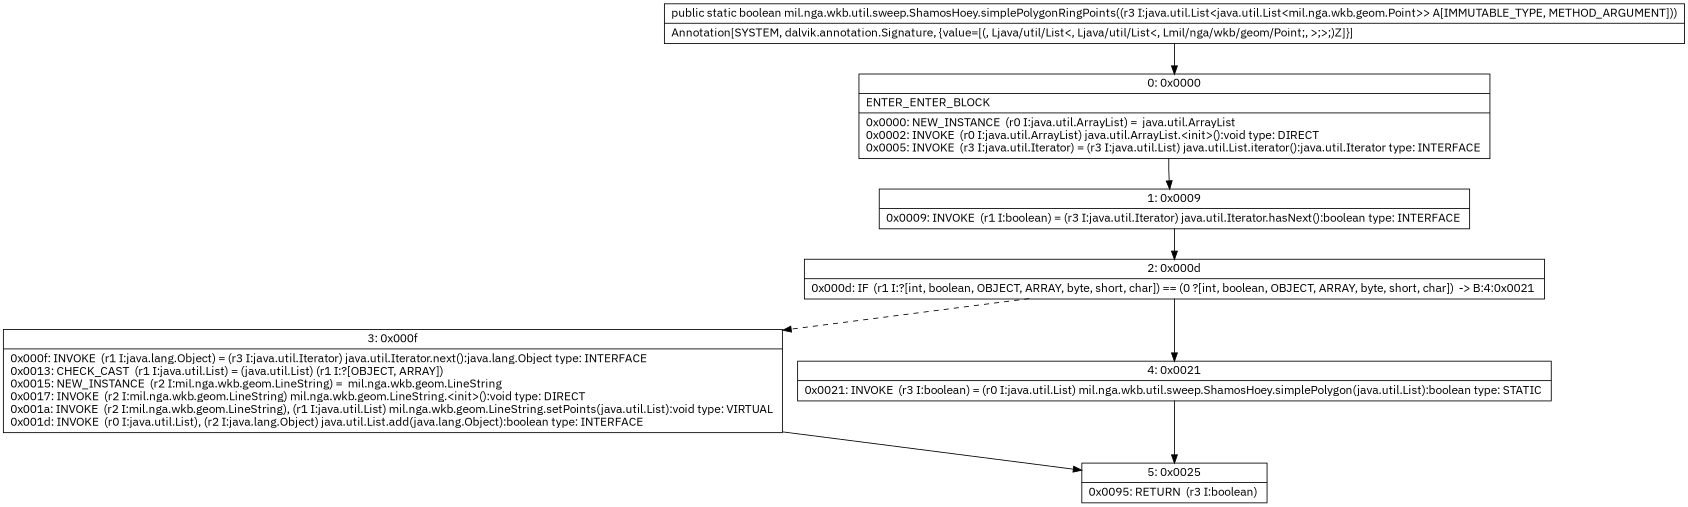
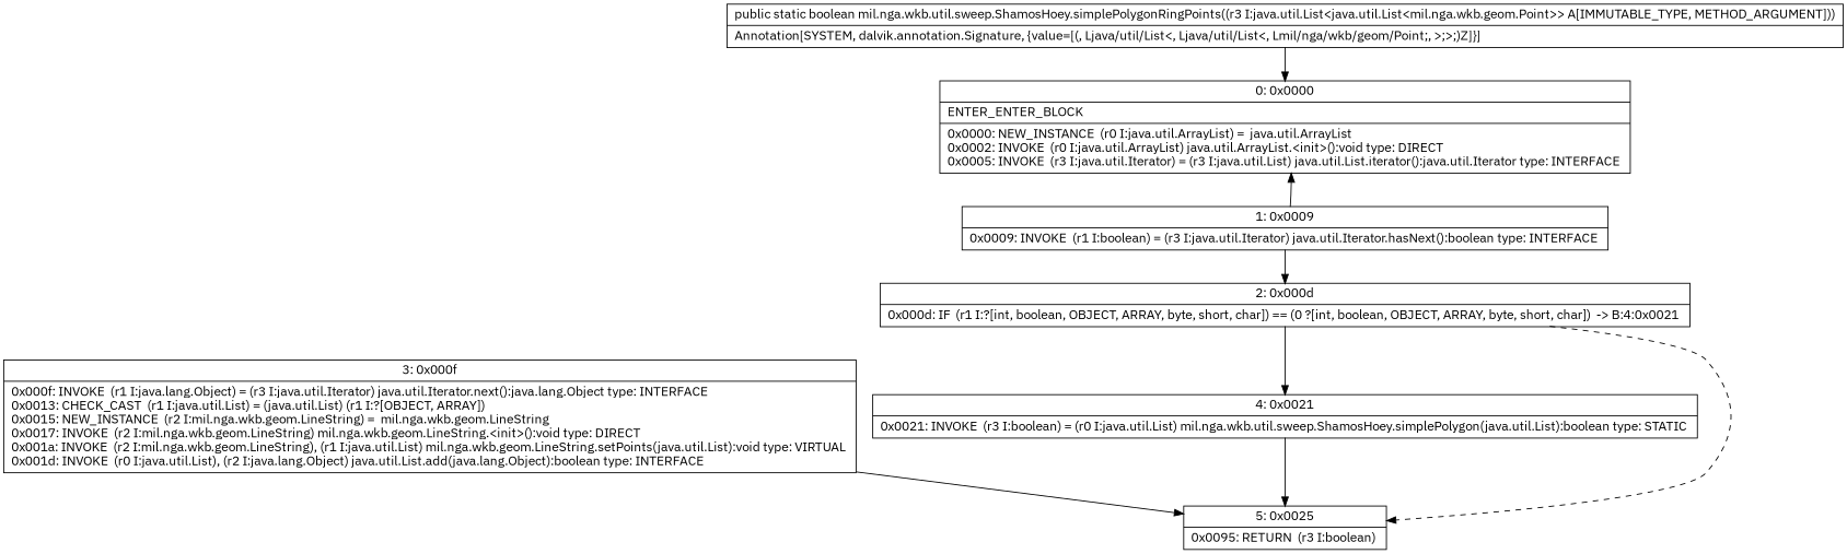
  digraph {
    fontname="IBM Plex Sans"
    node [fontname="IBM Plex Sans" shape=record]
    edge [fontname="IBM Plex Sans"]
    n1 [label="{0\:\ 0x0000|ENTER_ENTER_BLOCK\l|0x0000: NEW_INSTANCE  (r0 I:java.util.ArrayList) =  java.util.ArrayList \l0x0002: INVOKE  (r0 I:java.util.ArrayList) java.util.ArrayList.\<init\>():void type: DIRECT \l0x0005: INVOKE  (r3 I:java.util.Iterator) = (r3 I:java.util.List) java.util.List.iterator():java.util.Iterator type: INTERFACE \l}"]
    n2 [label="{1\:\ 0x0009|0x0009: INVOKE  (r1 I:boolean) = (r3 I:java.util.Iterator) java.util.Iterator.hasNext():boolean type: INTERFACE \l}"]
    n3 [label="{2\:\ 0x000d|0x000d: IF  (r1 I:?[int, boolean, OBJECT, ARRAY, byte, short, char]) == (0 ?[int, boolean, OBJECT, ARRAY, byte, short, char])  \-\> B:4:0x0021 \l}"]
    n4 [label="{3\:\ 0x000f|0x000f: INVOKE  (r1 I:java.lang.Object) = (r3 I:java.util.Iterator) java.util.Iterator.next():java.lang.Object type: INTERFACE \l0x0013: CHECK_CAST  (r1 I:java.util.List) = (java.util.List) (r1 I:?[OBJECT, ARRAY]) \l0x0015: NEW_INSTANCE  (r2 I:mil.nga.wkb.geom.LineString) =  mil.nga.wkb.geom.LineString \l0x0017: INVOKE  (r2 I:mil.nga.wkb.geom.LineString) mil.nga.wkb.geom.LineString.\<init\>():void type: DIRECT \l0x001a: INVOKE  (r2 I:mil.nga.wkb.geom.LineString), (r1 I:java.util.List) mil.nga.wkb.geom.LineString.setPoints(java.util.List):void type: VIRTUAL \l0x001d: INVOKE  (r0 I:java.util.List), (r2 I:java.lang.Object) java.util.List.add(java.lang.Object):boolean type: INTERFACE \l}"]
    n5 [label="{4\:\ 0x0021|0x0021: INVOKE  (r3 I:boolean) = (r0 I:java.util.List) mil.nga.wkb.util.sweep.ShamosHoey.simplePolygon(java.util.List):boolean type: STATIC \l}"]
    n6 [label="{5\:\ 0x0025|0x0095: RETURN  (r3 I:boolean) \l}"]
    n7 [label="{public static boolean mil.nga.wkb.util.sweep.ShamosHoey.simplePolygonRingPoints((r3 I:java.util.List\<java.util.List\<mil.nga.wkb.geom.Point\>\> A[IMMUTABLE_TYPE, METHOD_ARGUMENT]))  | Annotation[SYSTEM, dalvik.annotation.Signature, \{value=[(, Ljava\/util\/List\<, Ljava\/util\/List\<, Lmil\/nga\/wkb\/geom\/Point;, \>;\>;)Z]\}]\l}"]
-   n1 -> n2
+   n2 -> n1
    n2 -> n3
-   n3 -> n4 [style=dashed]
+   n3 -> n6 [style=dashed]
    n3 -> n5
    n4 -> n6
    n5 -> n6
    n7 -> n1
  }
